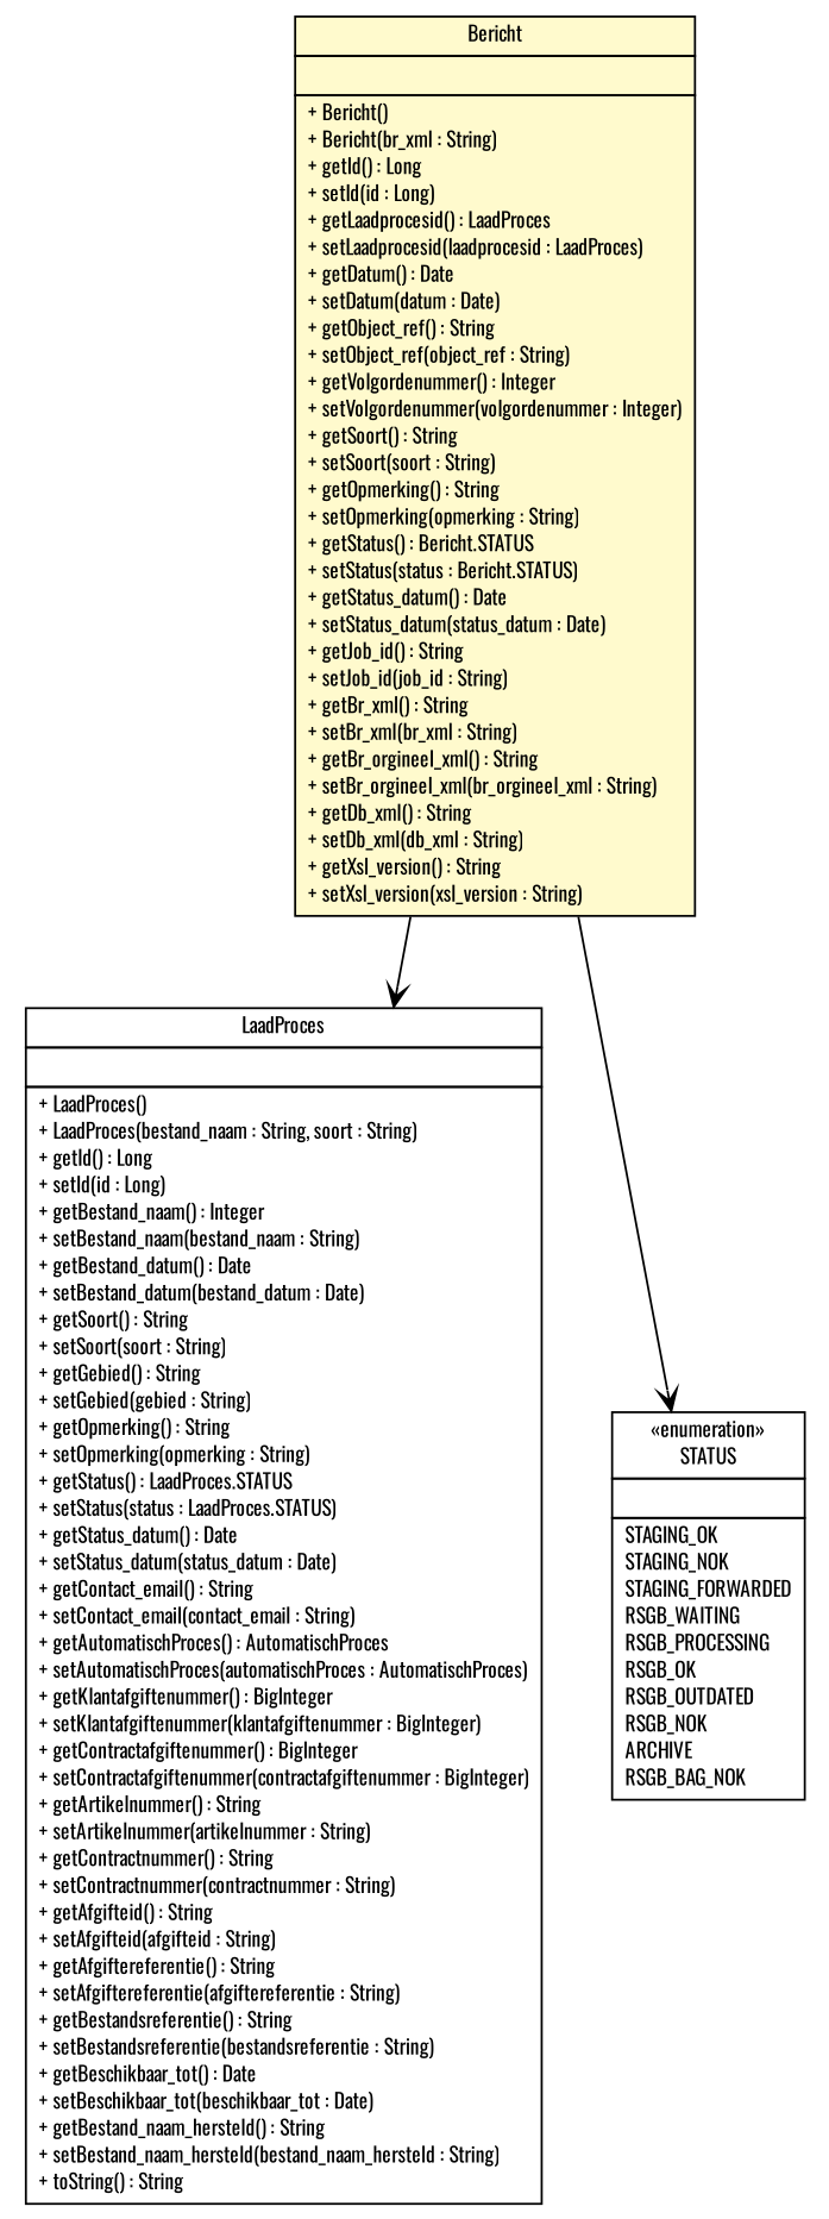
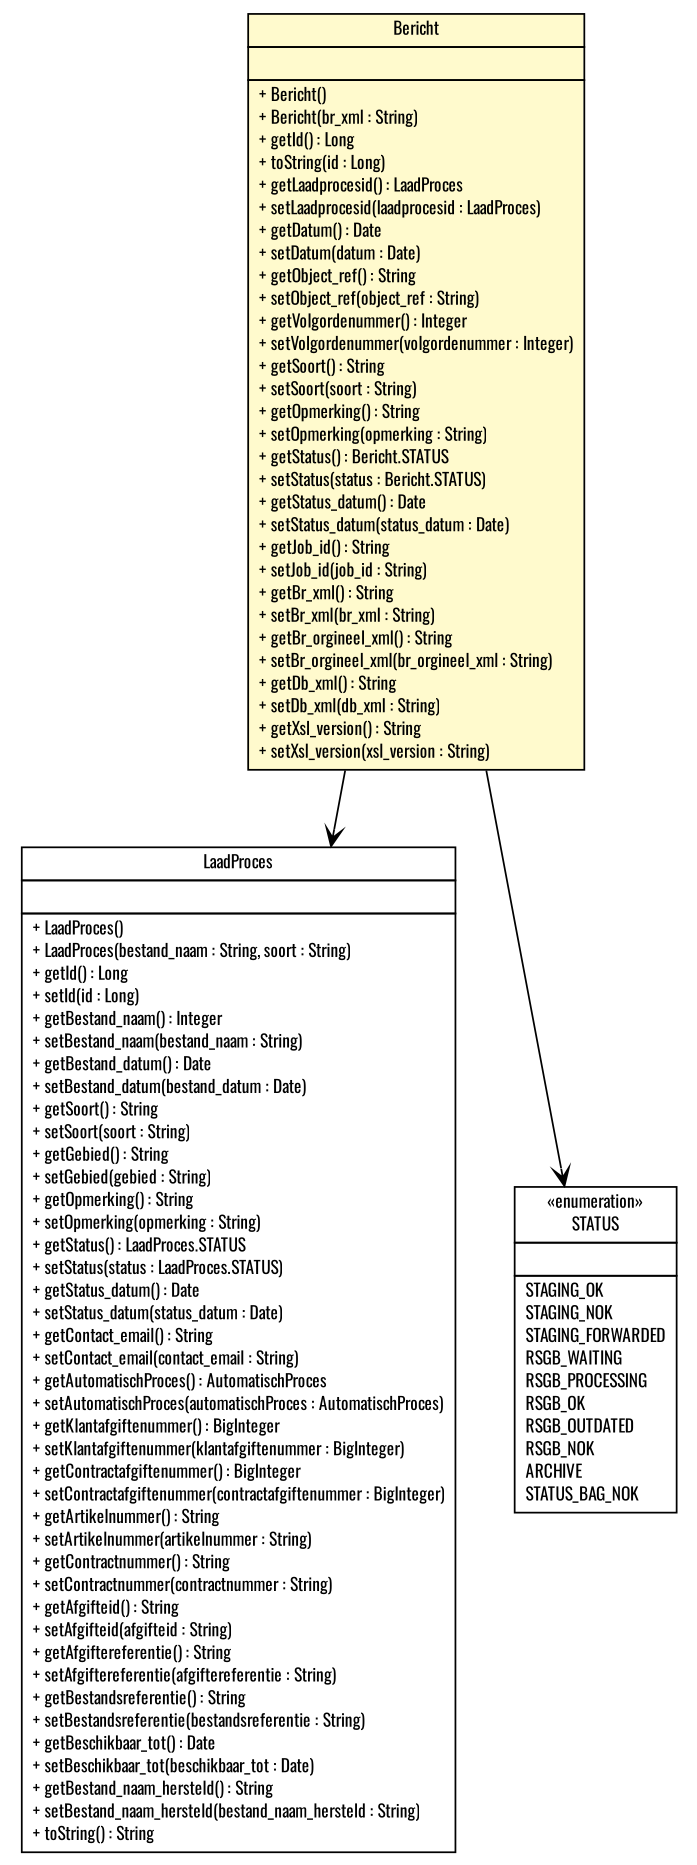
  digraph {
    fontname=Oswald
    nodesep=0.25
    ranksep=0.5
    node [fontcolor=black fontname=Oswald fontsize=10.0 shape=plaintext]
    edge [arrowhead=open color=black fontcolor=black fontname=Oswald fontsize=10.0 headport=p labelfontname=Helvetica labelfontsize=10 tailport=p]
    n1 [label=<<table title="nl.b3p.brmo.persistence.staging.LaadProces" border="0" cellborder="1" cellspacing="0" cellpadding="2" port="p" href="./LaadProces.html"> 		<tr><td><table border="0" cellspacing="0" cellpadding="1"> <tr><td align="center" balign="center"> LaadProces </td></tr> 		</table></td></tr> 		<tr><td><table border="0" cellspacing="0" cellpadding="1"> <tr><td align="left" balign="left">  </td></tr> 		</table></td></tr> 		<tr><td><table border="0" cellspacing="0" cellpadding="1"> <tr><td align="left" balign="left"> + LaadProces() </td></tr> <tr><td align="left" balign="left"> + LaadProces(bestand_naam : String, soort : String) </td></tr> <tr><td align="left" balign="left"> + getId() : Long </td></tr> <tr><td align="left" balign="left"> + setId(id : Long) </td></tr> <tr><td align="left" balign="left"> + getBestand_naam() : Integer </td></tr> <tr><td align="left" balign="left"> + setBestand_naam(bestand_naam : String) </td></tr> <tr><td align="left" balign="left"> + getBestand_datum() : Date </td></tr> <tr><td align="left" balign="left"> + setBestand_datum(bestand_datum : Date) </td></tr> <tr><td align="left" balign="left"> + getSoort() : String </td></tr> <tr><td align="left" balign="left"> + setSoort(soort : String) </td></tr> <tr><td align="left" balign="left"> + getGebied() : String </td></tr> <tr><td align="left" balign="left"> + setGebied(gebied : String) </td></tr> <tr><td align="left" balign="left"> + getOpmerking() : String </td></tr> <tr><td align="left" balign="left"> + setOpmerking(opmerking : String) </td></tr> <tr><td align="left" balign="left"> + getStatus() : LaadProces.STATUS </td></tr> <tr><td align="left" balign="left"> + setStatus(status : LaadProces.STATUS) </td></tr> <tr><td align="left" balign="left"> + getStatus_datum() : Date </td></tr> <tr><td align="left" balign="left"> + setStatus_datum(status_datum : Date) </td></tr> <tr><td align="left" balign="left"> + getContact_email() : String </td></tr> <tr><td align="left" balign="left"> + setContact_email(contact_email : String) </td></tr> <tr><td align="left" balign="left"> + getAutomatischProces() : AutomatischProces </td></tr> <tr><td align="left" balign="left"> + setAutomatischProces(automatischProces : AutomatischProces) </td></tr> <tr><td align="left" balign="left"> + getKlantafgiftenummer() : BigInteger </td></tr> <tr><td align="left" balign="left"> + setKlantafgiftenummer(klantafgiftenummer : BigInteger) </td></tr> <tr><td align="left" balign="left"> + getContractafgiftenummer() : BigInteger </td></tr> <tr><td align="left" balign="left"> + setContractafgiftenummer(contractafgiftenummer : BigInteger) </td></tr> <tr><td align="left" balign="left"> + getArtikelnummer() : String </td></tr> <tr><td align="left" balign="left"> + setArtikelnummer(artikelnummer : String) </td></tr> <tr><td align="left" balign="left"> + getContractnummer() : String </td></tr> <tr><td align="left" balign="left"> + setContractnummer(contractnummer : String) </td></tr> <tr><td align="left" balign="left"> + getAfgifteid() : String </td></tr> <tr><td align="left" balign="left"> + setAfgifteid(afgifteid : String) </td></tr> <tr><td align="left" balign="left"> + getAfgiftereferentie() : String </td></tr> <tr><td align="left" balign="left"> + setAfgiftereferentie(afgiftereferentie : String) </td></tr> <tr><td align="left" balign="left"> + getBestandsreferentie() : String </td></tr> <tr><td align="left" balign="left"> + setBestandsreferentie(bestandsreferentie : String) </td></tr> <tr><td align="left" balign="left"> + getBeschikbaar_tot() : Date </td></tr> <tr><td align="left" balign="left"> + setBeschikbaar_tot(beschikbaar_tot : Date) </td></tr> <tr><td align="left" balign="left"> + getBestand_naam_hersteld() : String </td></tr> <tr><td align="left" balign="left"> + setBestand_naam_hersteld(bestand_naam_hersteld : String) </td></tr> <tr><td align="left" balign="left"> + toString() : String </td></tr> 		</table></td></tr> 		</table>>]
-   n2 [label=<<table title="nl.b3p.brmo.persistence.staging.Bericht" border="0" cellborder="1" cellspacing="0" cellpadding="2" port="p" bgcolor="lemonChiffon" href="./Bericht.html"> 		<tr><td><table border="0" cellspacing="0" cellpadding="1"> <tr><td align="center" balign="center"> Bericht </td></tr> 		</table></td></tr> 		<tr><td><table border="0" cellspacing="0" cellpadding="1"> <tr><td align="left" balign="left">  </td></tr> 		</table></td></tr> 		<tr><td><table border="0" cellspacing="0" cellpadding="1"> <tr><td align="left" balign="left"> + Bericht() </td></tr> <tr><td align="left" balign="left"> + Bericht(br_xml : String) </td></tr> <tr><td align="left" balign="left"> + getId() : Long </td></tr> <tr><td align="left" balign="left"> + setId(id : Long) </td></tr> <tr><td align="left" balign="left"> + getLaadprocesid() : LaadProces </td></tr> <tr><td align="left" balign="left"> + setLaadprocesid(laadprocesid : LaadProces) </td></tr> <tr><td align="left" balign="left"> + getDatum() : Date </td></tr> <tr><td align="left" balign="left"> + setDatum(datum : Date) </td></tr> <tr><td align="left" balign="left"> + getObject_ref() : String </td></tr> <tr><td align="left" balign="left"> + setObject_ref(object_ref : String) </td></tr> <tr><td align="left" balign="left"> + getVolgordenummer() : Integer </td></tr> <tr><td align="left" balign="left"> + setVolgordenummer(volgordenummer : Integer) </td></tr> <tr><td align="left" balign="left"> + getSoort() : String </td></tr> <tr><td align="left" balign="left"> + setSoort(soort : String) </td></tr> <tr><td align="left" balign="left"> + getOpmerking() : String </td></tr> <tr><td align="left" balign="left"> + setOpmerking(opmerking : String) </td></tr> <tr><td align="left" balign="left"> + getStatus() : Bericht.STATUS </td></tr> <tr><td align="left" balign="left"> + setStatus(status : Bericht.STATUS) </td></tr> <tr><td align="left" balign="left"> + getStatus_datum() : Date </td></tr> <tr><td align="left" balign="left"> + setStatus_datum(status_datum : Date) </td></tr> <tr><td align="left" balign="left"> + getJob_id() : String </td></tr> <tr><td align="left" balign="left"> + setJob_id(job_id : String) </td></tr> <tr><td align="left" balign="left"> + getBr_xml() : String </td></tr> <tr><td align="left" balign="left"> + setBr_xml(br_xml : String) </td></tr> <tr><td align="left" balign="left"> + getBr_orgineel_xml() : String </td></tr> <tr><td align="left" balign="left"> + setBr_orgineel_xml(br_orgineel_xml : String) </td></tr> <tr><td align="left" balign="left"> + getDb_xml() : String </td></tr> <tr><td align="left" balign="left"> + setDb_xml(db_xml : String) </td></tr> <tr><td align="left" balign="left"> + getXsl_version() : String </td></tr> <tr><td align="left" balign="left"> + setXsl_version(xsl_version : String) </td></tr> 		</table></td></tr> 		</table>>]
-   n3 [label=<<table title="nl.b3p.brmo.persistence.staging.Bericht.STATUS" border="0" cellborder="1" cellspacing="0" cellpadding="2" port="p" href="./Bericht.STATUS.html"> 		<tr><td><table border="0" cellspacing="0" cellpadding="1"> <tr><td align="center" balign="center"> &#171;enumeration&#187; </td></tr> <tr><td align="center" balign="center"> STATUS </td></tr> 		</table></td></tr> 		<tr><td><table border="0" cellspacing="0" cellpadding="1"> <tr><td align="left" balign="left">  </td></tr> 		</table></td></tr> 		<tr><td><table border="0" cellspacing="0" cellpadding="1"> <tr><td align="left" balign="left"> STAGING_OK </td></tr> <tr><td align="left" balign="left"> STAGING_NOK </td></tr> <tr><td align="left" balign="left"> STAGING_FORWARDED </td></tr> <tr><td align="left" balign="left"> RSGB_WAITING </td></tr> <tr><td align="left" balign="left"> RSGB_PROCESSING </td></tr> <tr><td align="left" balign="left"> RSGB_OK </td></tr> <tr><td align="left" balign="left"> RSGB_OUTDATED </td></tr> <tr><td align="left" balign="left"> RSGB_NOK </td></tr> <tr><td align="left" balign="left"> ARCHIVE </td></tr> <tr><td align="left" balign="left"> RSGB_BAG_NOK </td></tr> 		</table></td></tr> 		</table>>]
+   n2 [label=<<table title="nl.b3p.brmo.persistence.staging.Bericht" border="0" cellborder="1" cellspacing="0" cellpadding="2" port="p" bgcolor="lemonChiffon" href="./Bericht.html"> 		<tr><td><table border="0" cellspacing="0" cellpadding="1"> <tr><td align="center" balign="center"> Bericht </td></tr> 		</table></td></tr> 		<tr><td><table border="0" cellspacing="0" cellpadding="1"> <tr><td align="left" balign="left">  </td></tr> 		</table></td></tr> 		<tr><td><table border="0" cellspacing="0" cellpadding="1"> <tr><td align="left" balign="left"> + Bericht() </td></tr> <tr><td align="left" balign="left"> + Bericht(br_xml : String) </td></tr> <tr><td align="left" balign="left"> + getId() : Long </td></tr> <tr><td align="left" balign="left"> + toString(id : Long) </td></tr> <tr><td align="left" balign="left"> + getLaadprocesid() : LaadProces </td></tr> <tr><td align="left" balign="left"> + setLaadprocesid(laadprocesid : LaadProces) </td></tr> <tr><td align="left" balign="left"> + getDatum() : Date </td></tr> <tr><td align="left" balign="left"> + setDatum(datum : Date) </td></tr> <tr><td align="left" balign="left"> + getObject_ref() : String </td></tr> <tr><td align="left" balign="left"> + setObject_ref(object_ref : String) </td></tr> <tr><td align="left" balign="left"> + getVolgordenummer() : Integer </td></tr> <tr><td align="left" balign="left"> + setVolgordenummer(volgordenummer : Integer) </td></tr> <tr><td align="left" balign="left"> + getSoort() : String </td></tr> <tr><td align="left" balign="left"> + setSoort(soort : String) </td></tr> <tr><td align="left" balign="left"> + getOpmerking() : String </td></tr> <tr><td align="left" balign="left"> + setOpmerking(opmerking : String) </td></tr> <tr><td align="left" balign="left"> + getStatus() : Bericht.STATUS </td></tr> <tr><td align="left" balign="left"> + setStatus(status : Bericht.STATUS) </td></tr> <tr><td align="left" balign="left"> + getStatus_datum() : Date </td></tr> <tr><td align="left" balign="left"> + setStatus_datum(status_datum : Date) </td></tr> <tr><td align="left" balign="left"> + getJob_id() : String </td></tr> <tr><td align="left" balign="left"> + setJob_id(job_id : String) </td></tr> <tr><td align="left" balign="left"> + getBr_xml() : String </td></tr> <tr><td align="left" balign="left"> + setBr_xml(br_xml : String) </td></tr> <tr><td align="left" balign="left"> + getBr_orgineel_xml() : String </td></tr> <tr><td align="left" balign="left"> + setBr_orgineel_xml(br_orgineel_xml : String) </td></tr> <tr><td align="left" balign="left"> + getDb_xml() : String </td></tr> <tr><td align="left" balign="left"> + setDb_xml(db_xml : String) </td></tr> <tr><td align="left" balign="left"> + getXsl_version() : String </td></tr> <tr><td align="left" balign="left"> + setXsl_version(xsl_version : String) </td></tr> 		</table></td></tr> 		</table>>]
+   n3 [label=<<table title="nl.b3p.brmo.persistence.staging.Bericht.STATUS" border="0" cellborder="1" cellspacing="0" cellpadding="2" port="p" href="./Bericht.STATUS.html"> 		<tr><td><table border="0" cellspacing="0" cellpadding="1"> <tr><td align="center" balign="center"> &#171;enumeration&#187; </td></tr> <tr><td align="center" balign="center"> STATUS </td></tr> 		</table></td></tr> 		<tr><td><table border="0" cellspacing="0" cellpadding="1"> <tr><td align="left" balign="left">  </td></tr> 		</table></td></tr> 		<tr><td><table border="0" cellspacing="0" cellpadding="1"> <tr><td align="left" balign="left"> STAGING_OK </td></tr> <tr><td align="left" balign="left"> STAGING_NOK </td></tr> <tr><td align="left" balign="left"> STAGING_FORWARDED </td></tr> <tr><td align="left" balign="left"> RSGB_WAITING </td></tr> <tr><td align="left" balign="left"> RSGB_PROCESSING </td></tr> <tr><td align="left" balign="left"> RSGB_OK </td></tr> <tr><td align="left" balign="left"> RSGB_OUTDATED </td></tr> <tr><td align="left" balign="left"> RSGB_NOK </td></tr> <tr><td align="left" balign="left"> ARCHIVE </td></tr> <tr><td align="left" balign="left"> STATUS_BAG_NOK </td></tr> 		</table></td></tr> 		</table>>]
    n2 -> n1
    n2 -> n3
  }
